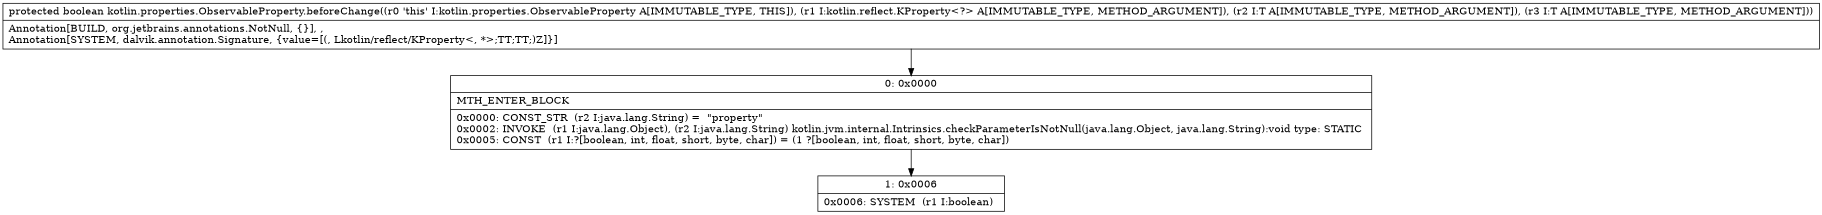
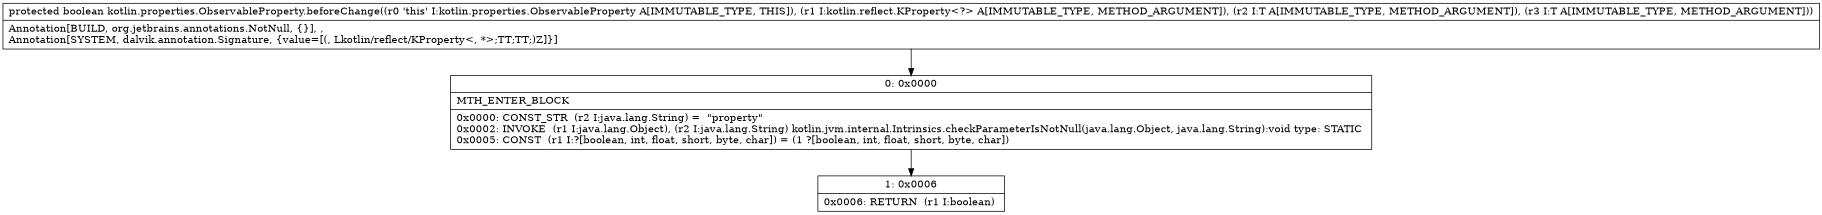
  digraph {
    node [shape=record]
    n1 [label="{0\:\ 0x0000|MTH_ENTER_BLOCK\l|0x0000: CONST_STR  (r2 I:java.lang.String) =  \"property\" \l0x0002: INVOKE  (r1 I:java.lang.Object), (r2 I:java.lang.String) kotlin.jvm.internal.Intrinsics.checkParameterIsNotNull(java.lang.Object, java.lang.String):void type: STATIC \l0x0005: CONST  (r1 I:?[boolean, int, float, short, byte, char]) = (1 ?[boolean, int, float, short, byte, char]) \l}"]
-   n2 [label="{1\:\ 0x0006|0x0006: SYSTEM  (r1 I:boolean) \l}"]
+   n2 [label="{1\:\ 0x0006|0x0006: RETURN  (r1 I:boolean) \l}"]
    n3 [label="{protected boolean kotlin.properties.ObservableProperty.beforeChange((r0 'this' I:kotlin.properties.ObservableProperty A[IMMUTABLE_TYPE, THIS]), (r1 I:kotlin.reflect.KProperty\<?\> A[IMMUTABLE_TYPE, METHOD_ARGUMENT]), (r2 I:T A[IMMUTABLE_TYPE, METHOD_ARGUMENT]), (r3 I:T A[IMMUTABLE_TYPE, METHOD_ARGUMENT]))  | Annotation[BUILD, org.jetbrains.annotations.NotNull, \{\}], , \lAnnotation[SYSTEM, dalvik.annotation.Signature, \{value=[(, Lkotlin\/reflect\/KProperty\<, *\>;TT;TT;)Z]\}]\l}"]
    n1 -> n2
    n3 -> n1
  }
